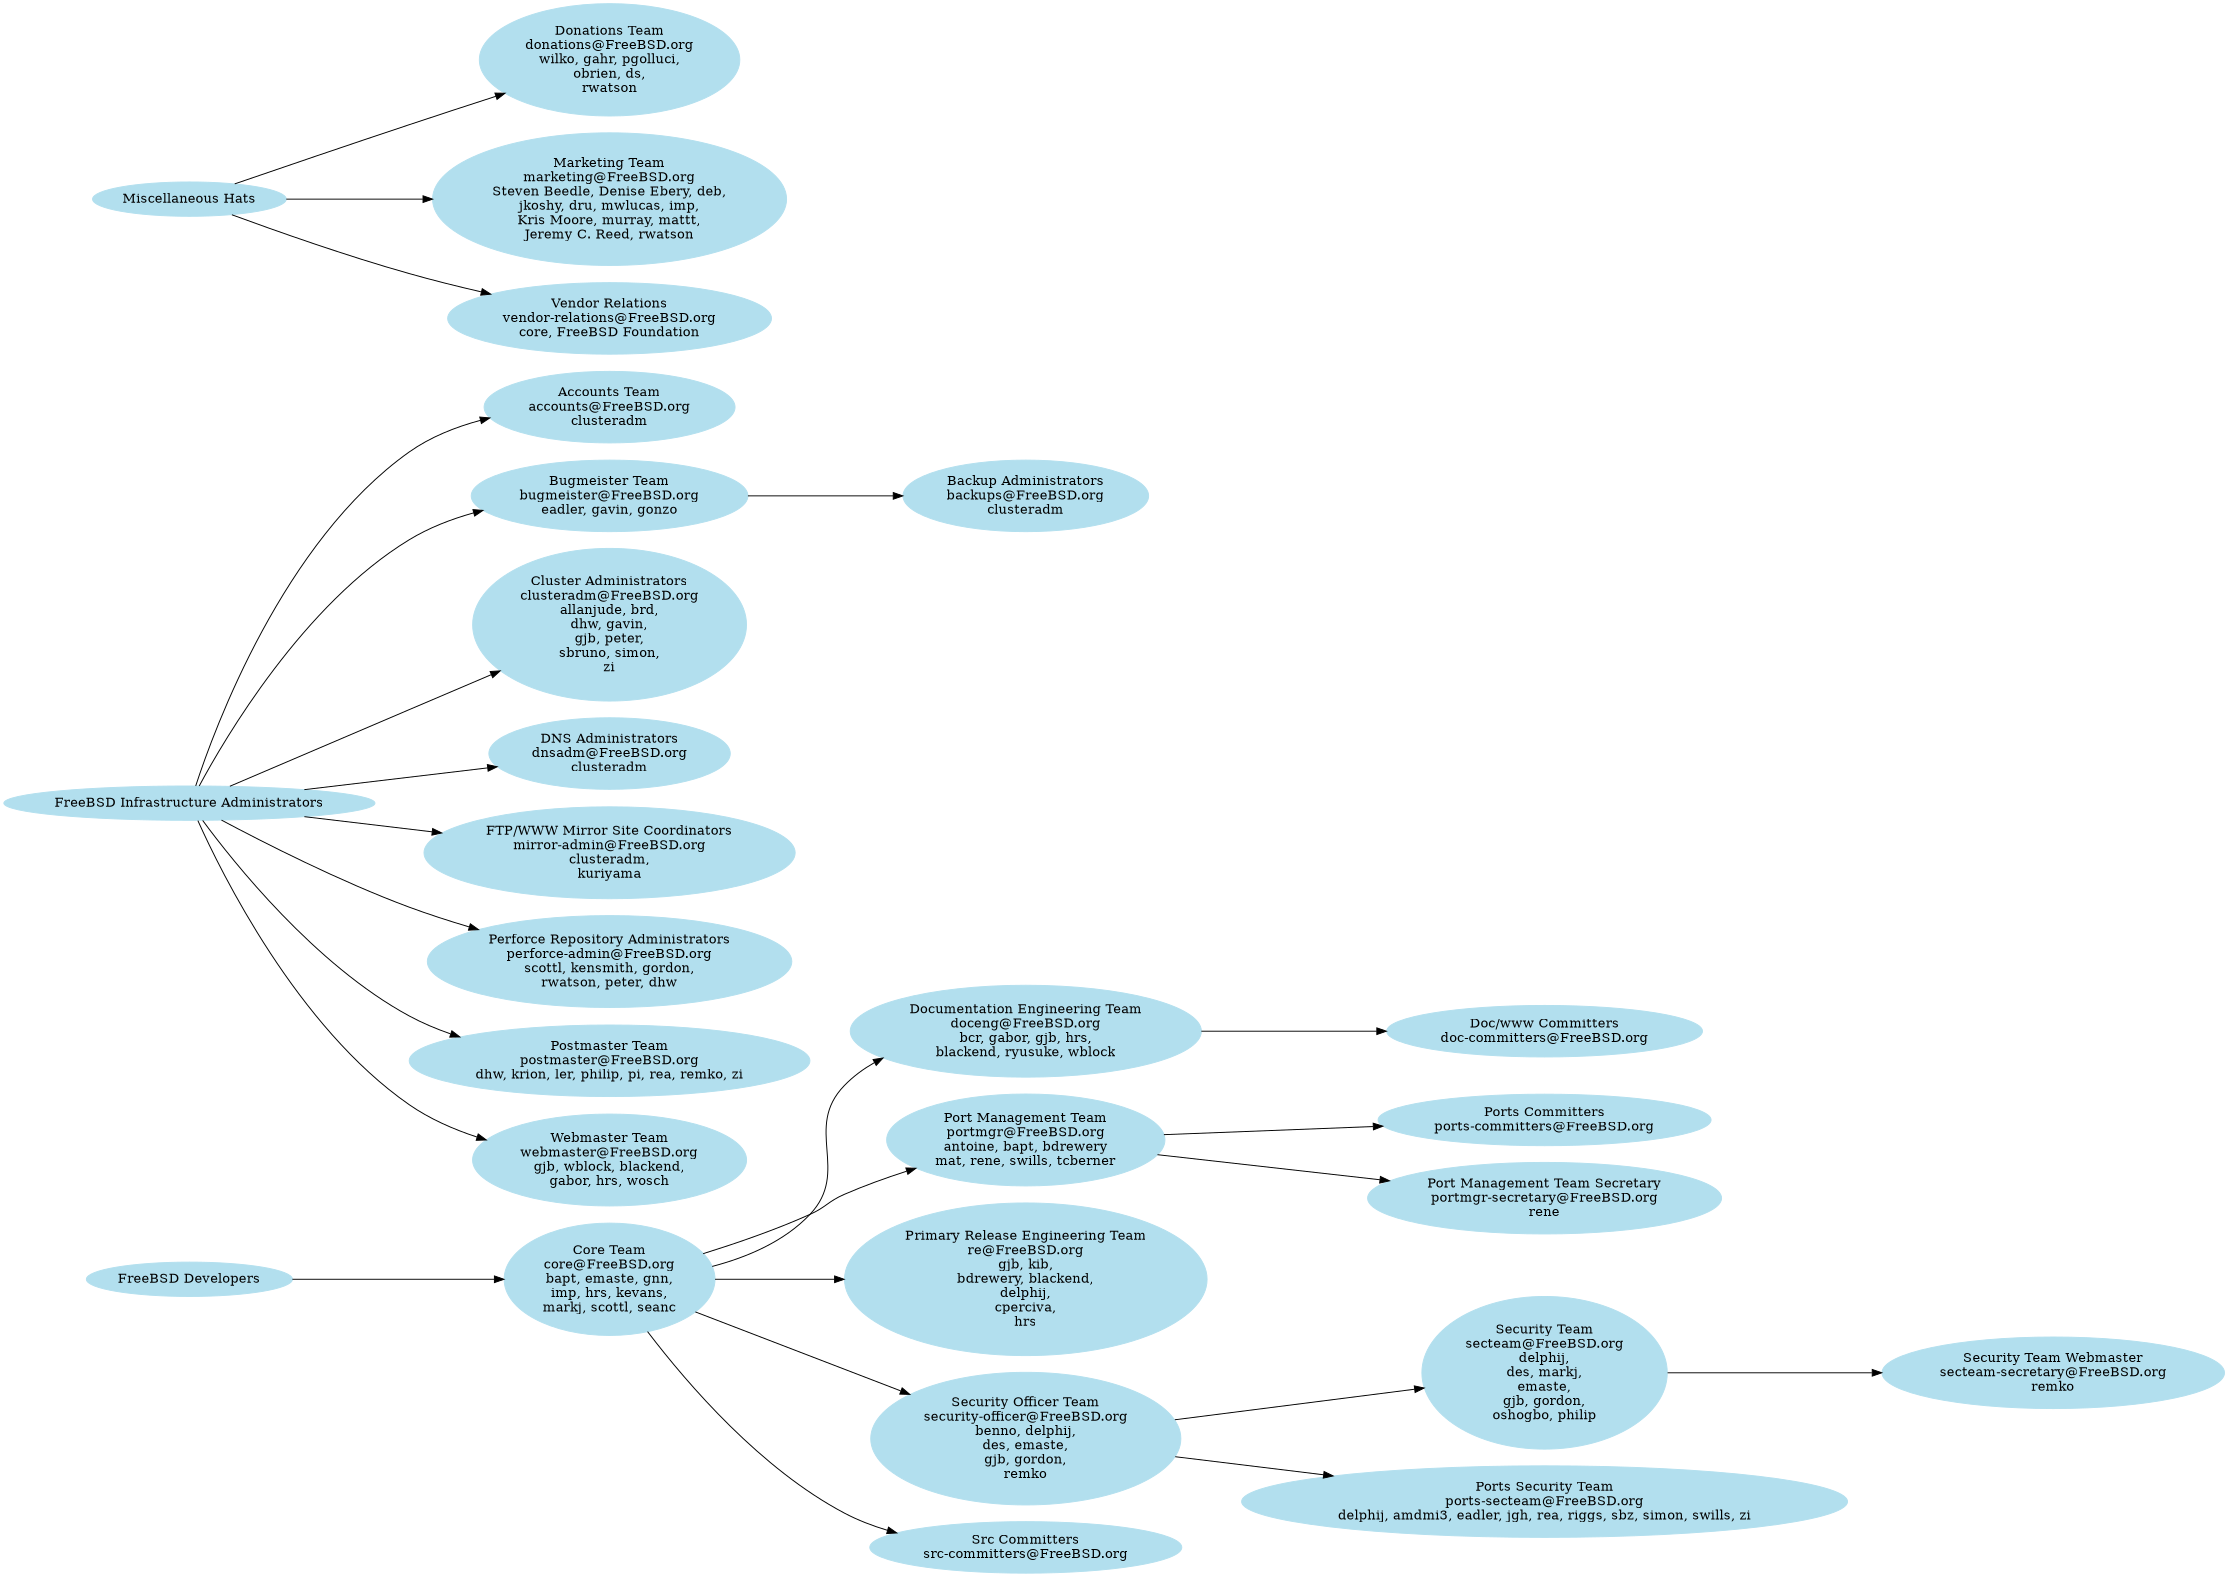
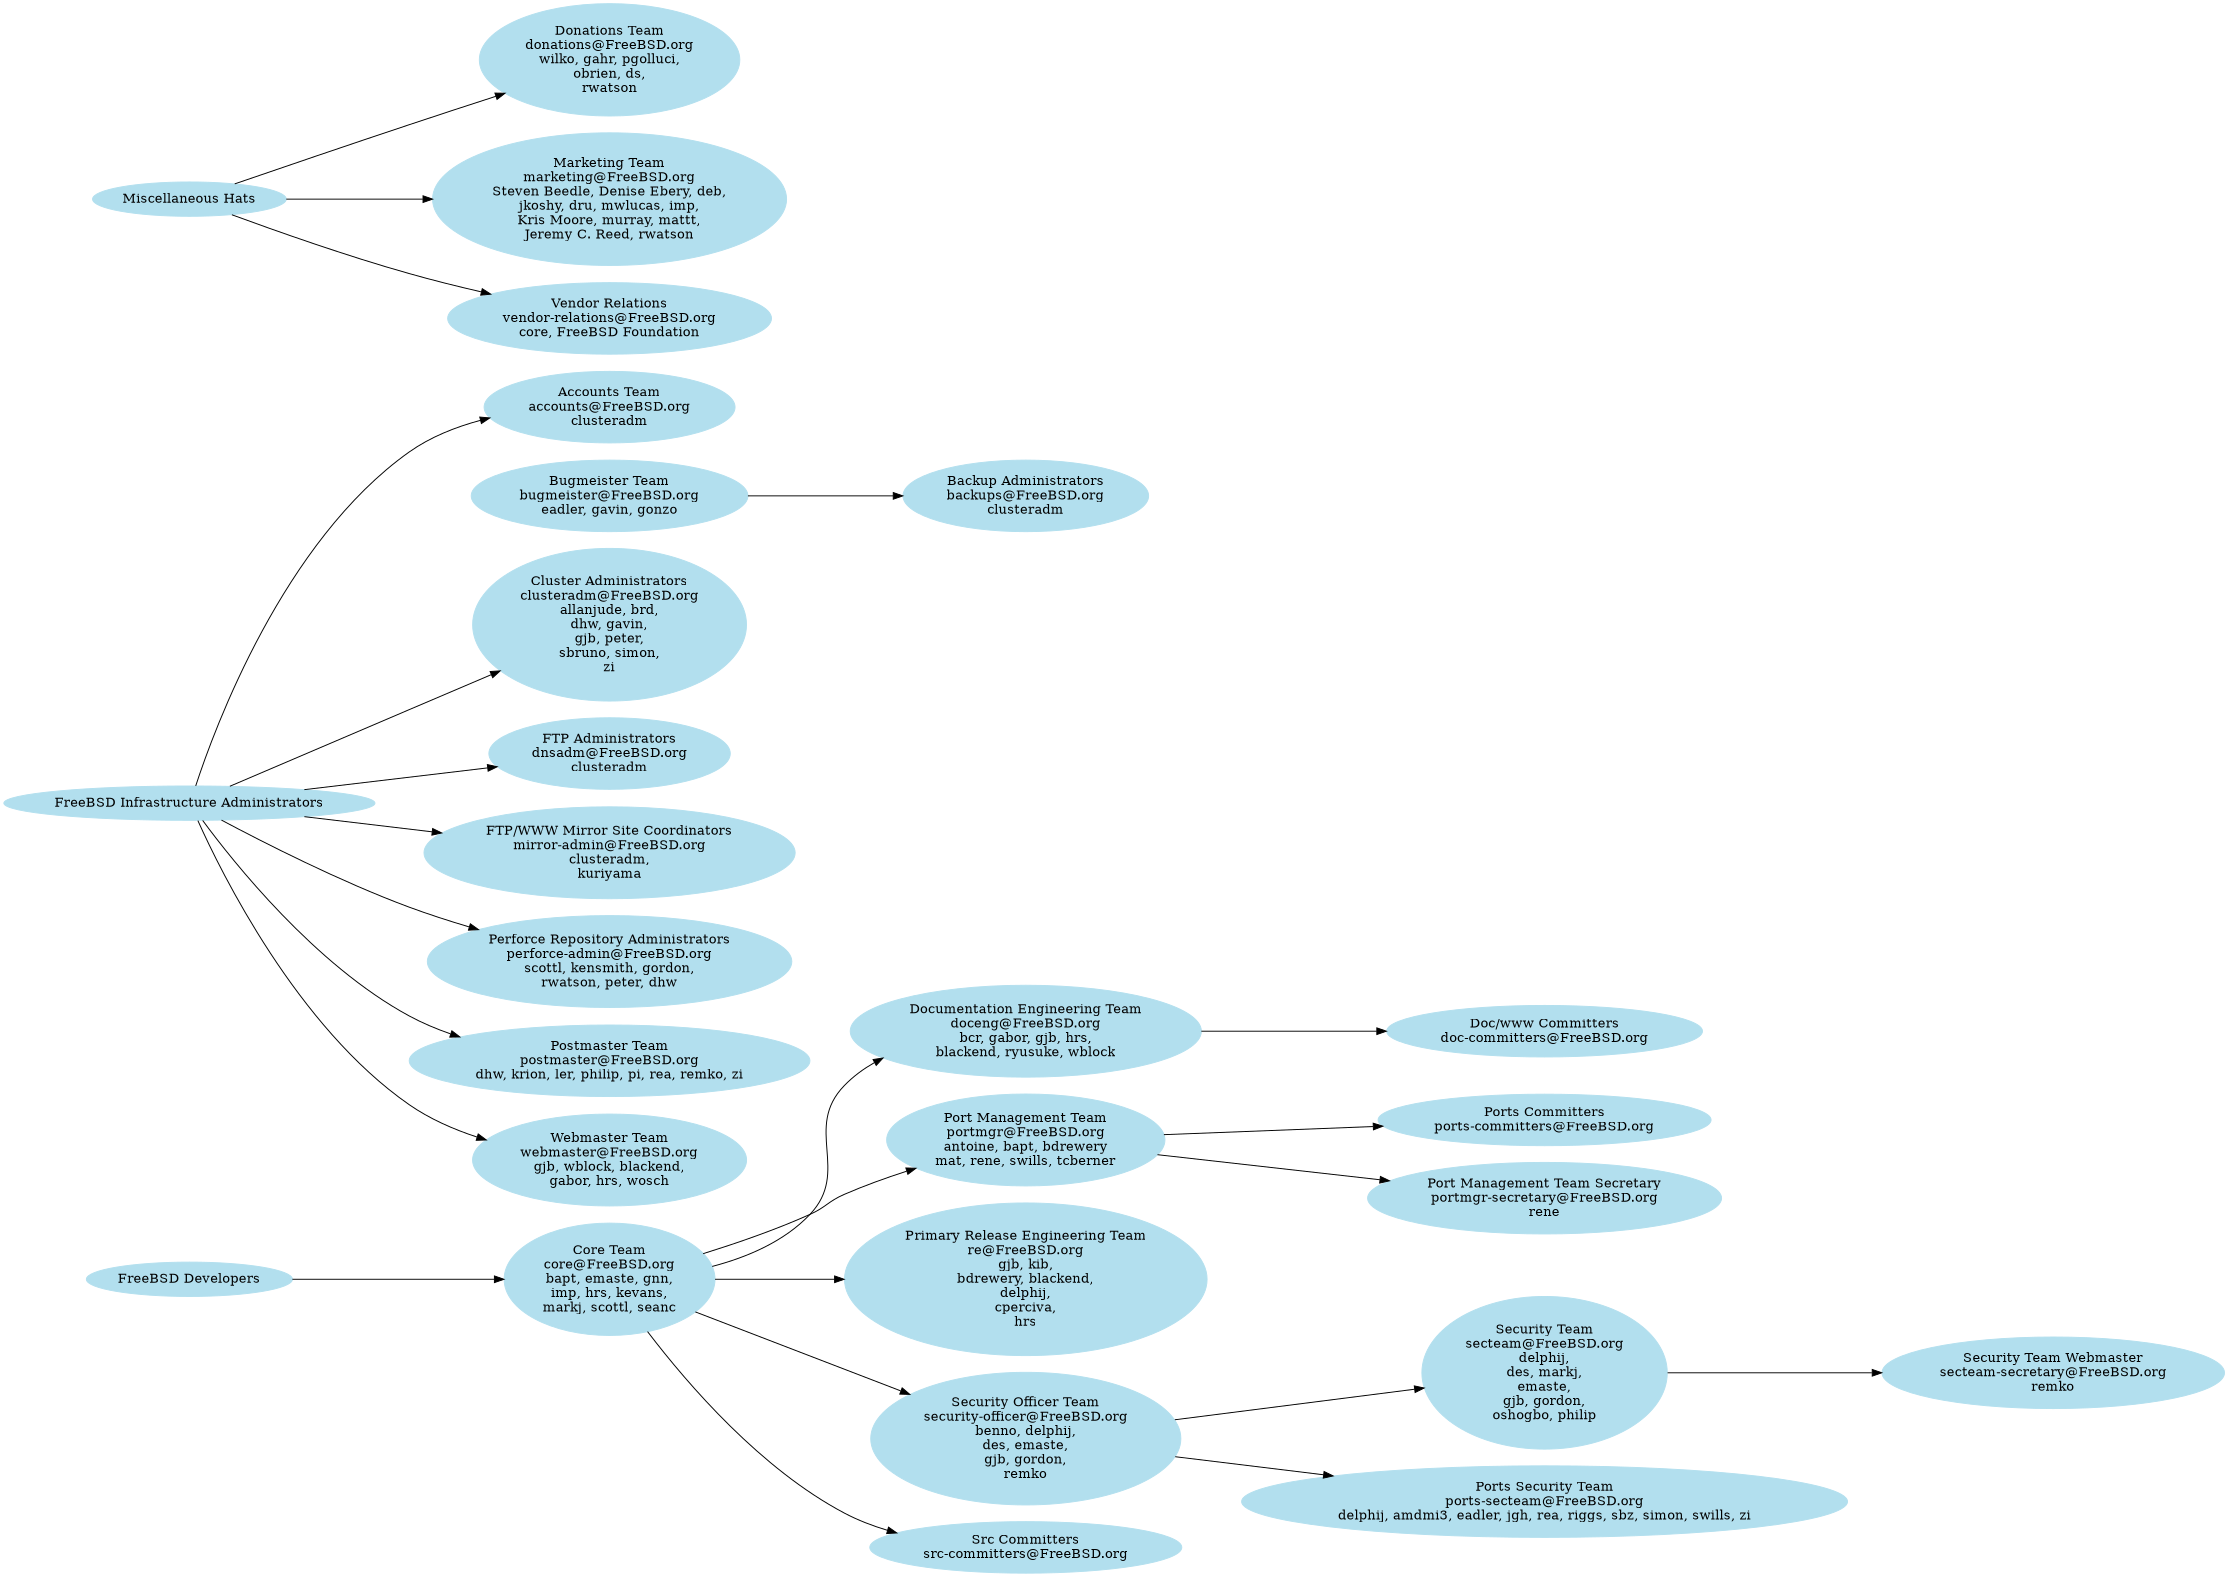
  digraph {
    rankdir=LR
    node [bgcolor=black color=lightblue2 style=filled]
    n1 [label="FreeBSD Developers"]
    n2 [label="Core Team\ncore@FreeBSD.org\nbapt, emaste, gnn,\nimp, hrs, kevans,\nmarkj, scottl, seanc"]
    n3 [label="Documentation Engineering Team\ndoceng@FreeBSD.org\nbcr, gabor, gjb, hrs,\nblackend, ryusuke, wblock"]
    n4 [label="Port Management Team\nportmgr@FreeBSD.org\nantoine, bapt, bdrewery\nmat, rene, swills, tcberner"]
    n5 [label="Primary Release Engineering Team\nre@FreeBSD.org\ngjb, kib,\nbdrewery, blackend,\ndelphij,\ncperciva,\nhrs"]
    n6 [label="Security Officer Team\nsecurity-officer@FreeBSD.org\nbenno, delphij,\ndes, emaste,\ngjb, gordon,\nremko"]
    n7 [label="Src Committers\nsrc-committers@FreeBSD.org"]
    n8 [label="FreeBSD Infrastructure Administrators"]
    n9 [label="Accounts Team\naccounts@FreeBSD.org\nclusteradm"]
    n10 [label="Bugmeister Team\nbugmeister@FreeBSD.org\neadler, gavin, gonzo"]
    n11 [label="Cluster Administrators\nclusteradm@FreeBSD.org\nallanjude, brd,\ndhw, gavin,\ngjb, peter,\nsbruno, simon,\nzi"]
-   n12 [label="DNS Administrators\ndnsadm@FreeBSD.org\nclusteradm"]
+   n12 [label="FTP Administrators\ndnsadm@FreeBSD.org\nclusteradm"]
    n13 [label="FTP/WWW Mirror Site Coordinators\nmirror-admin@FreeBSD.org\nclusteradm,\nkuriyama"]
    n14 [label="Perforce Repository Administrators\nperforce-admin@FreeBSD.org\nscottl, kensmith, gordon,\nrwatson, peter, dhw"]
    n15 [label="Postmaster Team\npostmaster@FreeBSD.org\ndhw, krion, ler, philip, pi, rea, remko, zi"]
    n16 [label="Webmaster Team\nwebmaster@FreeBSD.org\ngjb, wblock, blackend,\ngabor, hrs, wosch"]
    n17 [label="Backup Administrators\nbackups@FreeBSD.org\nclusteradm"]
    n18 [label="Miscellaneous Hats"]
    n19 [label="Donations Team\ndonations@FreeBSD.org\nwilko, gahr, pgolluci,\nobrien, ds,\nrwatson"]
    n20 [label="Marketing Team\nmarketing@FreeBSD.org\nSteven Beedle, Denise Ebery, deb,\njkoshy, dru, mwlucas, imp,\nKris Moore, murray, mattt,\nJeremy C. Reed, rwatson"]
    n21 [label="Vendor Relations\nvendor-relations@FreeBSD.org\ncore, FreeBSD Foundation"]
    n22 [label="Doc/www Committers\ndoc-committers@FreeBSD.org"]
    n23 [label="Ports Committers\nports-committers@FreeBSD.org"]
    n24 [label="Port Management Team Secretary\nportmgr-secretary@FreeBSD.org\nrene"]
    n25 [label="Security Team\nsecteam@FreeBSD.org\ndelphij,\ndes, markj,\nemaste,\ngjb, gordon,\noshogbo, philip"]
    n26 [label="Ports Security Team\nports-secteam@FreeBSD.org\ndelphij, amdmi3, eadler, jgh, rea, riggs, sbz, simon, swills, zi"]
    n27 [label="Security Team Webmaster\nsecteam-secretary@FreeBSD.org\nremko"]
    n1 -> n2
    n2 -> n3
    n2 -> n4
    n2 -> n5
    n2 -> n6
    n2 -> n7
    n3 -> n22
    n4 -> n23
    n4 -> n24
    n6 -> n25
    n6 -> n26
    n8 -> n9
-   n8 -> n10
    n8 -> n11
    n8 -> n12
    n8 -> n13
    n8 -> n14
    n8 -> n15
    n8 -> n16
    n10 -> n17
    n18 -> n19
    n18 -> n20
    n18 -> n21
    n25 -> n27
  }
